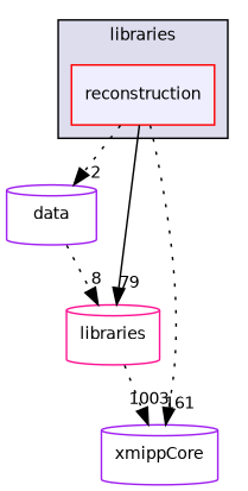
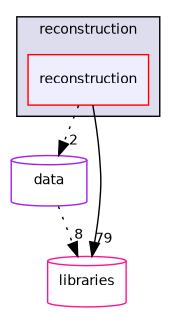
  digraph {
    compound=true
    node [color=purple fillcolor=white fontname=Helvetica fontsize=10 shape=cylinder style=filled]
    edge [labeldistance=1.5 labelfontname=Helvetica labelfontsize=10 style=dotted]
    n1 [color=red fillcolor="#eeeeff" label=reconstruction pencolor=black shape=box]
    n2 [label=data fillcolor="" style=""]
-   n3 [label=xmippCore]
    n4 [color=deeppink label=libraries]
    subgraph cluster_1 {
      bgcolor="#ddddee"
      fontname=Helvetica
      fontsize=10
-     label=libraries
+     label=reconstruction
      pencolor=black
      n1
    }
    n1 -> n2 [headlabel=2]
-   n1 -> n3 [headlabel=161]
    n1 -> n4 [headlabel=79 style=solid]
    n2 -> n4 [headlabel=8]
-   n4 -> n3 [headlabel=1003]
  }
